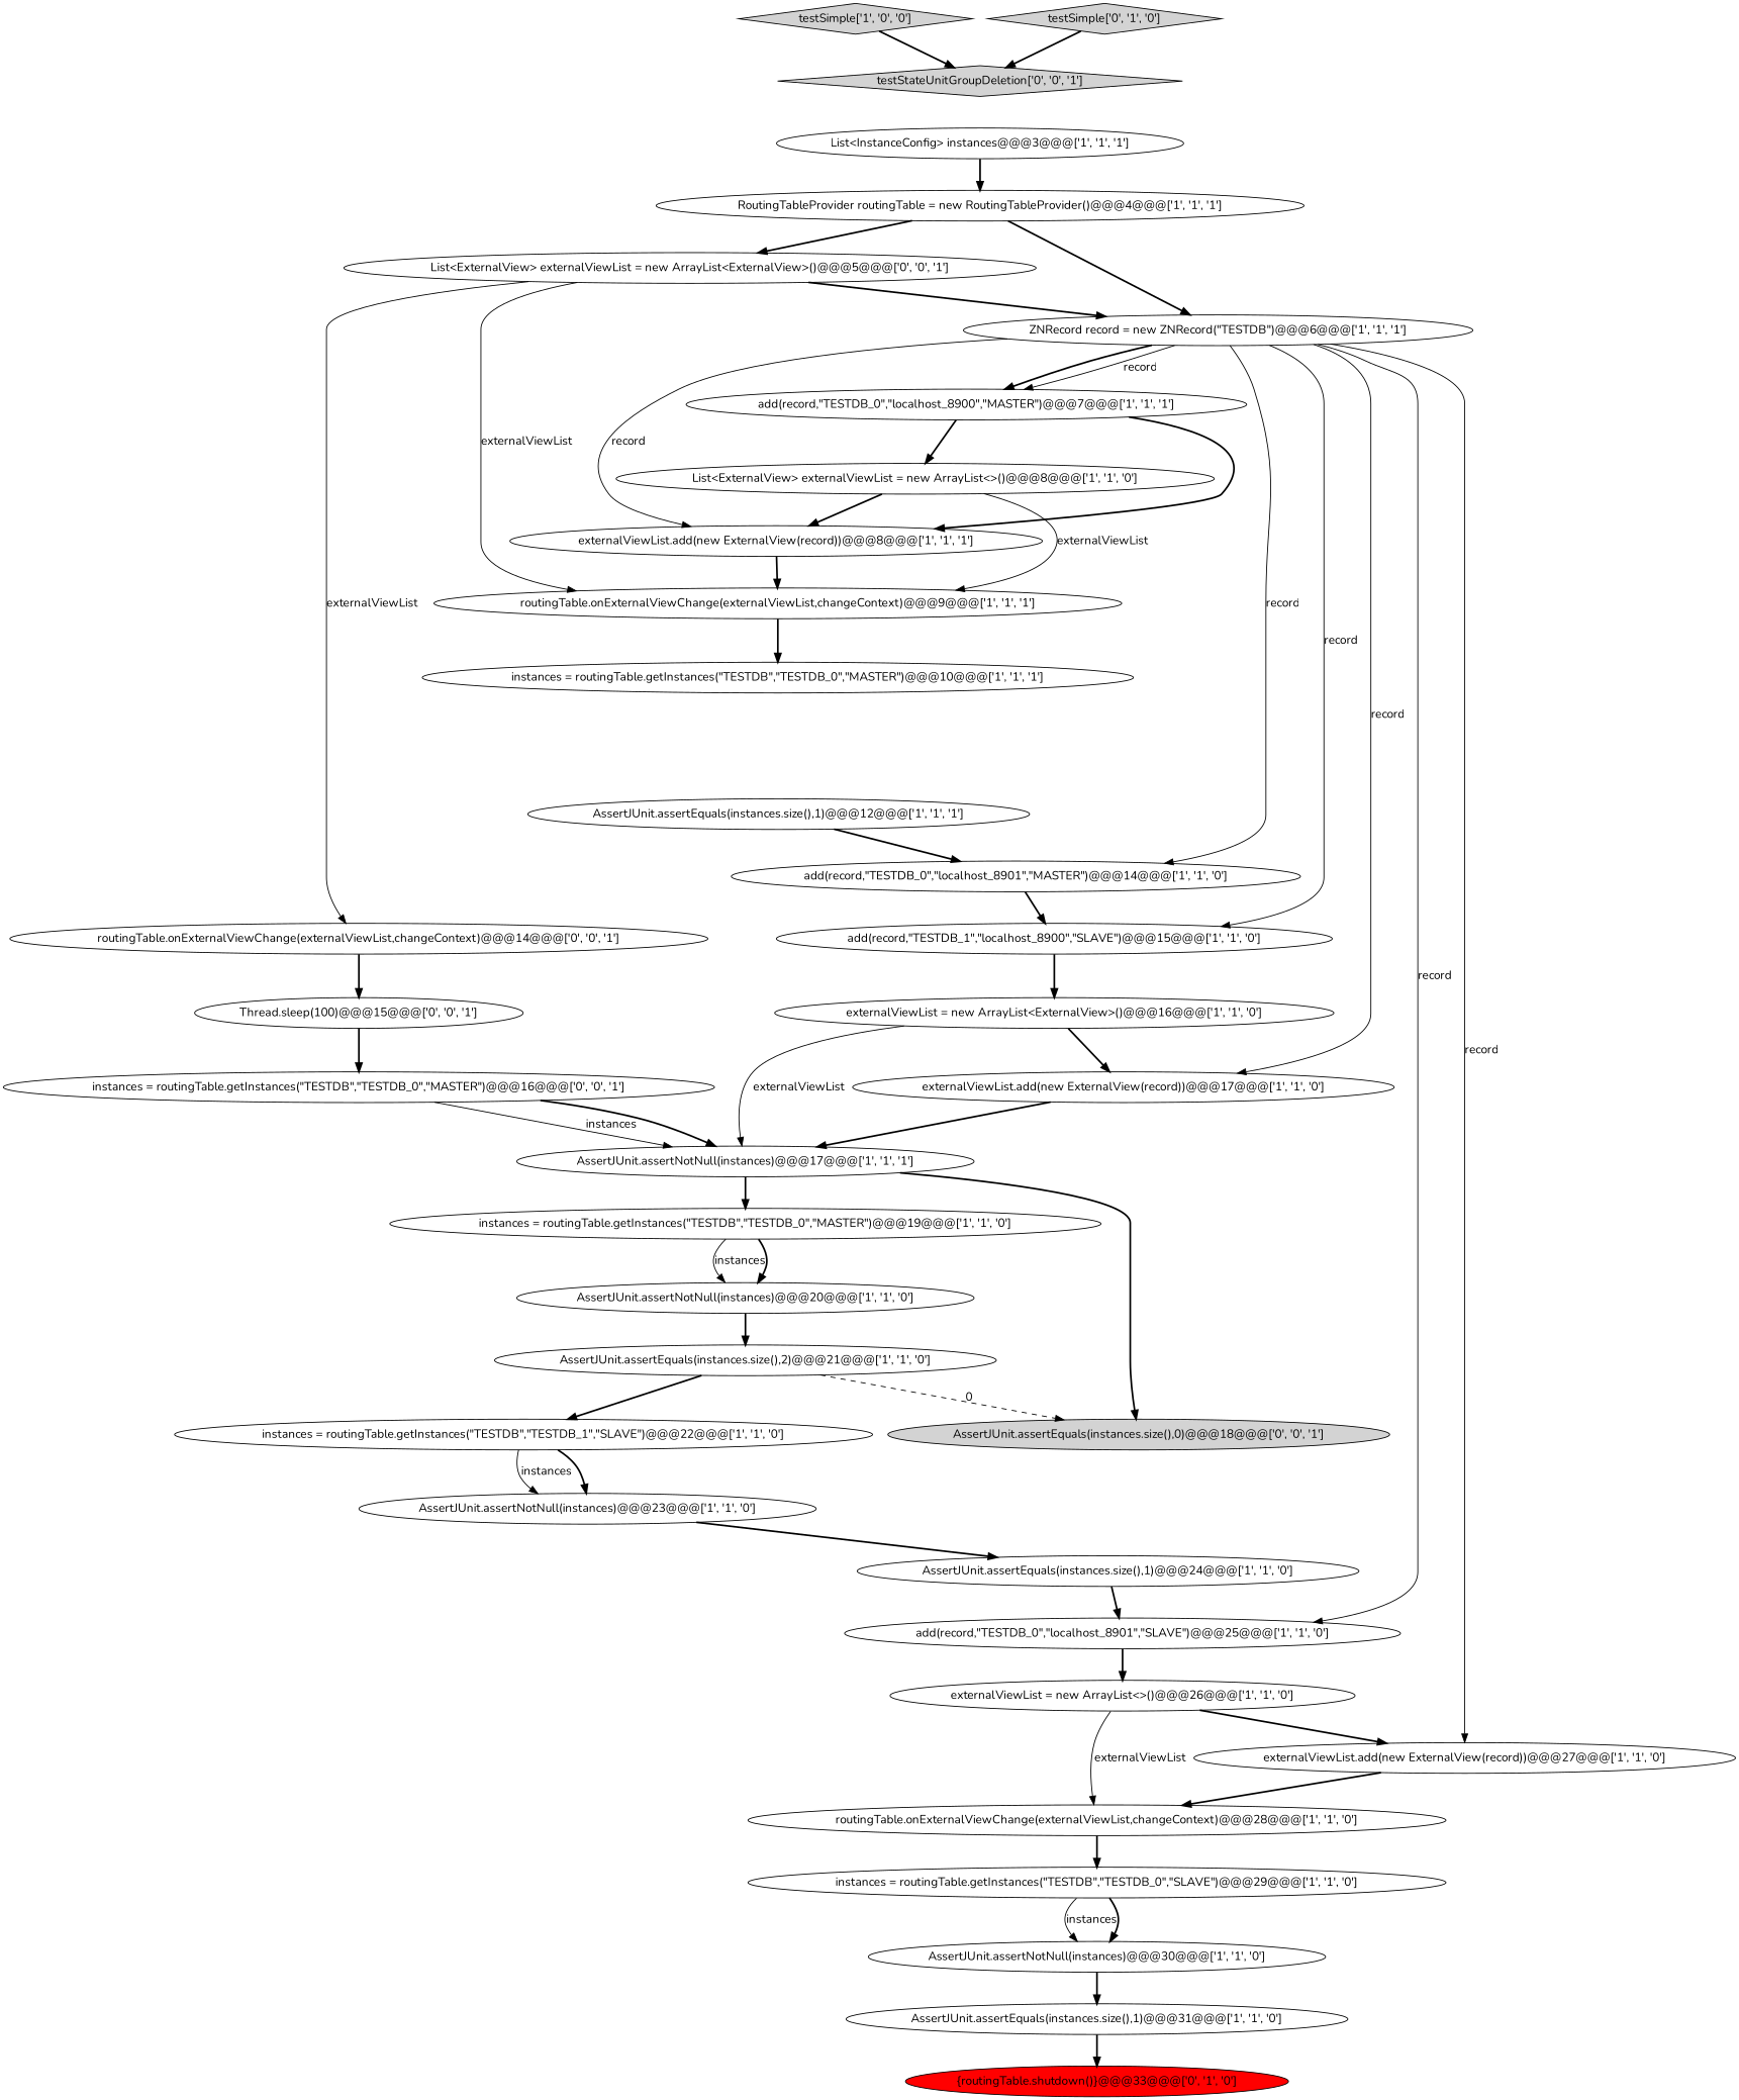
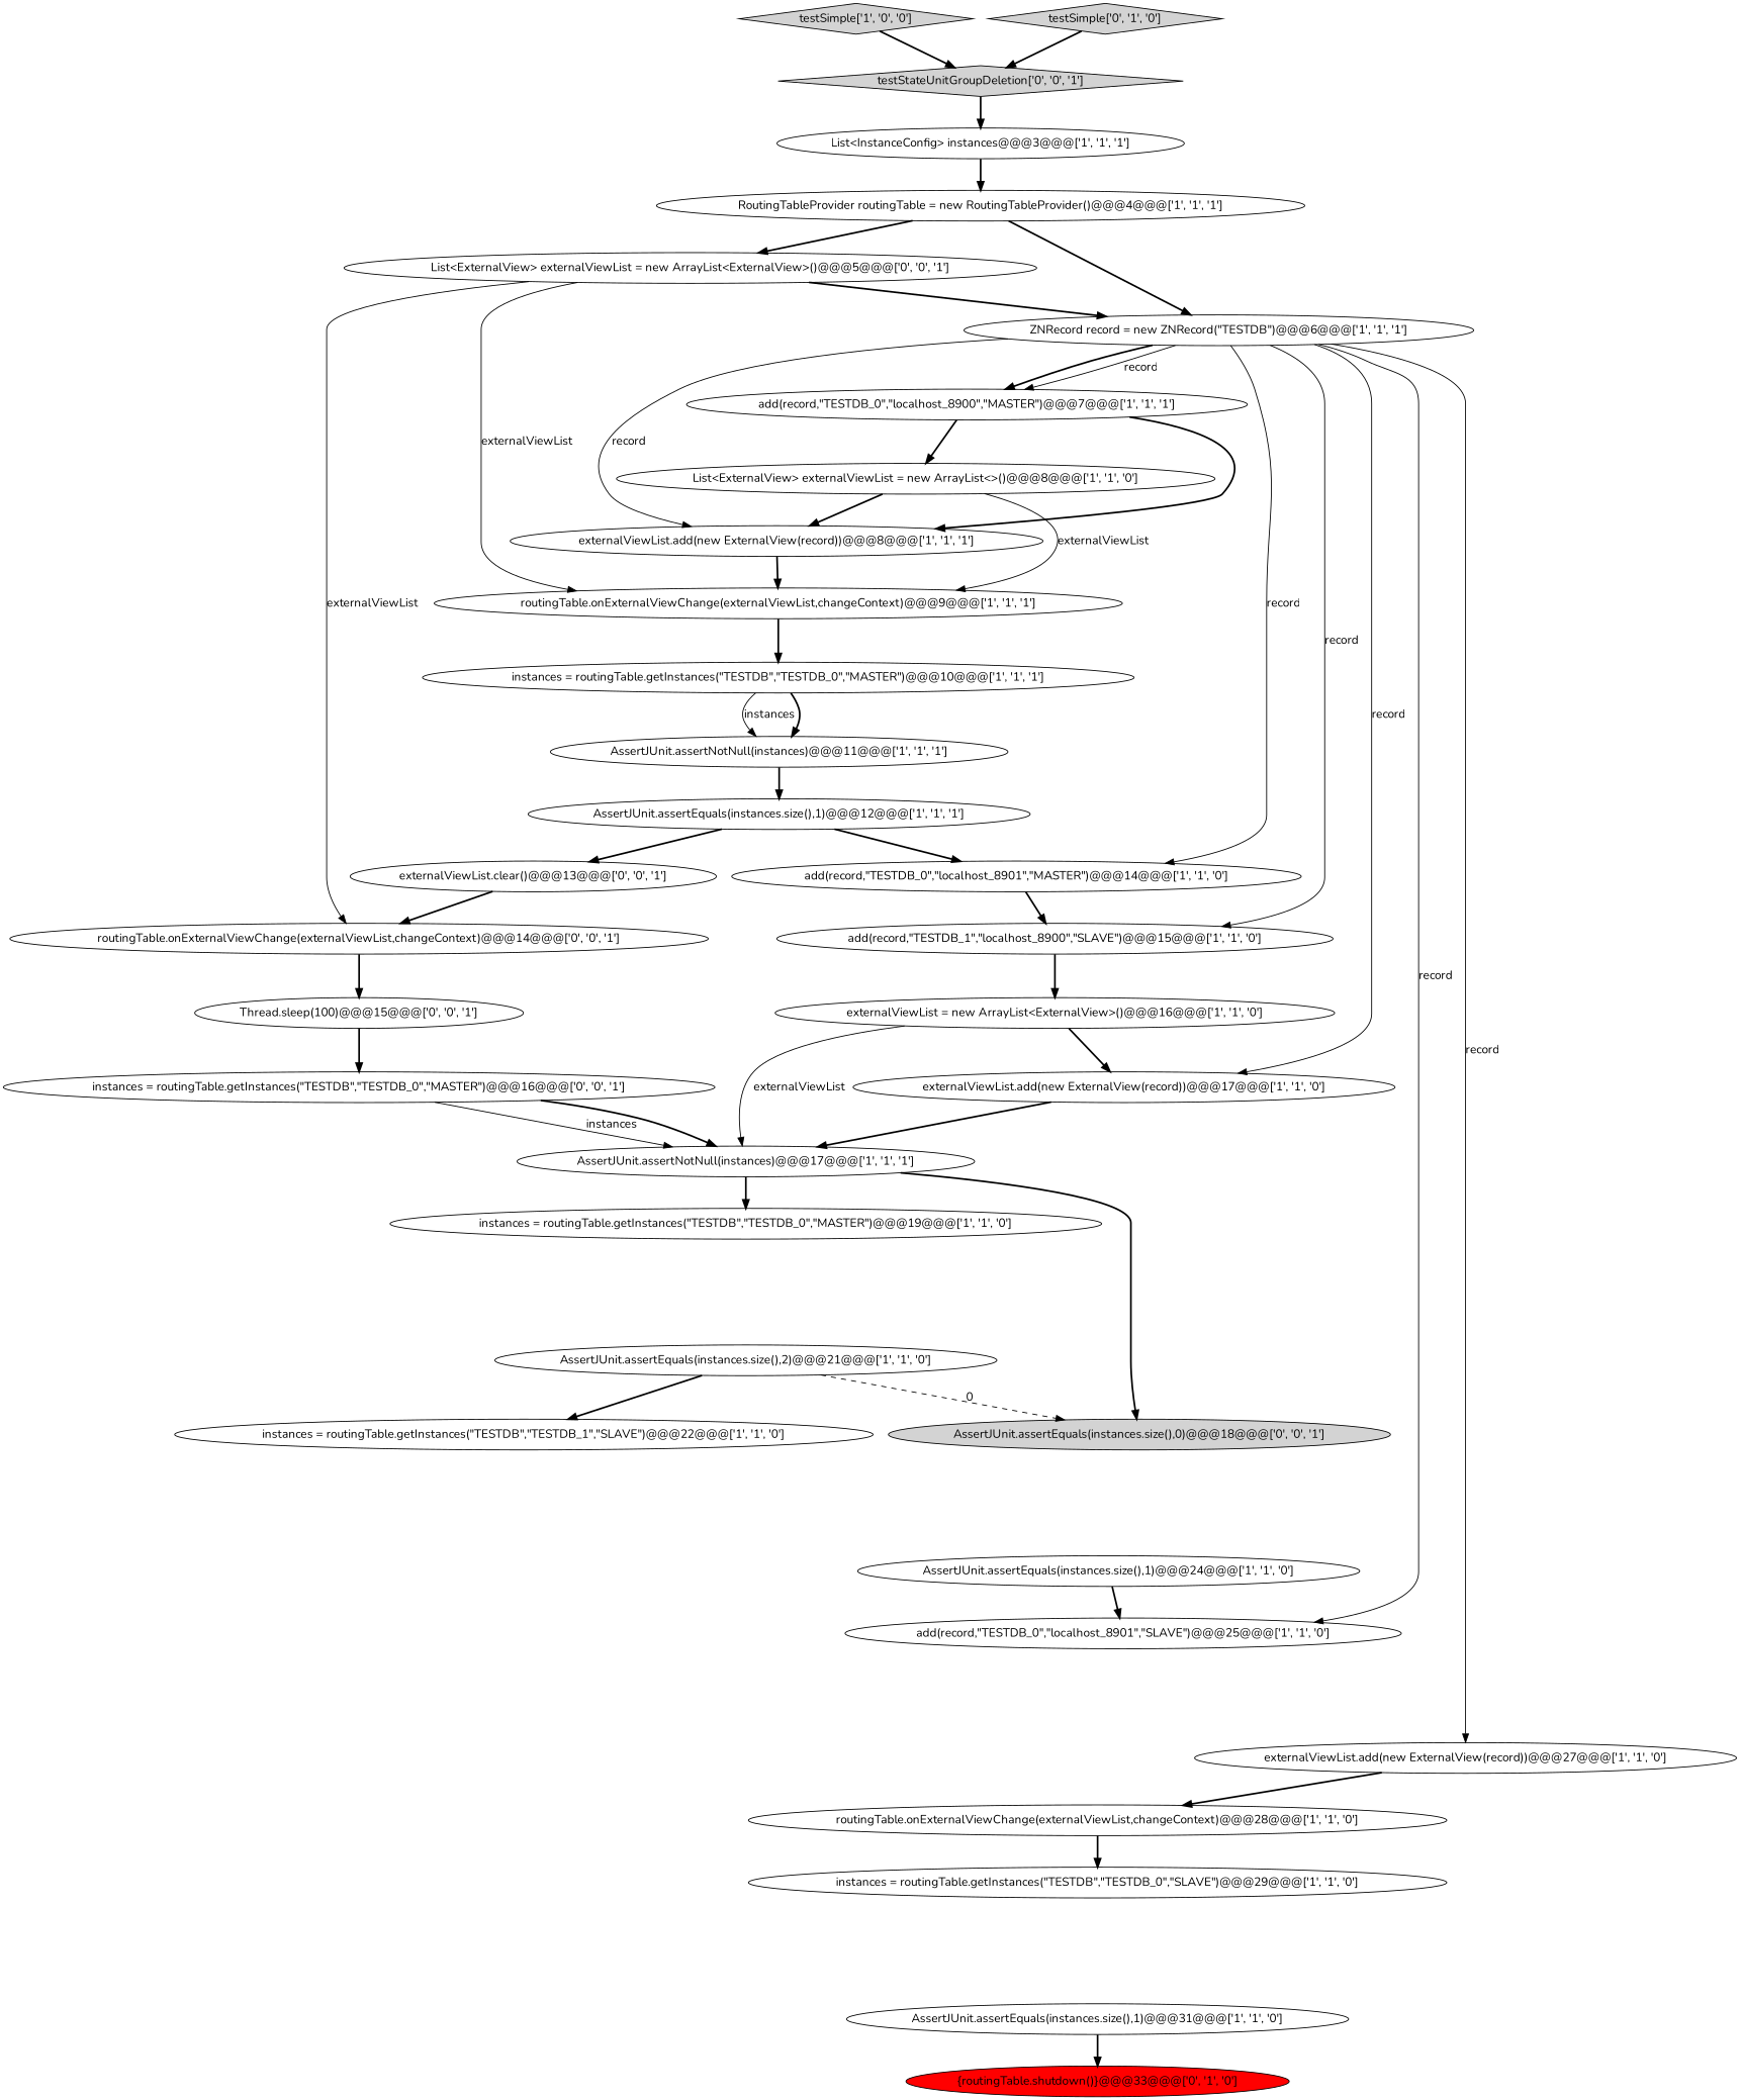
  digraph {
    fontname=Nunito
    node [fillcolor=white fontname=Nunito shape=ellipse style=filled]
    edge [fontname=Nunito style=bold]
    n1 [label="externalViewList.add(new ExternalView(record))@@@17@@@['1', '1', '0']"]
    n2 [label="AssertJUnit.assertNotNull(instances)@@@17@@@['1', '1', '1']"]
    n3 [label="instances = routingTable.getInstances(\"TESTDB\",\"TESTDB_0\",\"MASTER\")@@@19@@@['1', '1', '0']"]
    n4 [fillcolor=lightgray label="AssertJUnit.assertEquals(instances.size(),0)@@@18@@@['0', '0', '1']"]
    n5 [label="instances = routingTable.getInstances(\"TESTDB\",\"TESTDB_0\",\"MASTER\")@@@10@@@['1', '1', '1']"]
+   n6 [label="AssertJUnit.assertNotNull(instances)@@@11@@@['1', '1', '1']"]
    n7 [label="AssertJUnit.assertEquals(instances.size(),1)@@@12@@@['1', '1', '1']"]
    n8 [label="externalViewList = new ArrayList<ExternalView>()@@@16@@@['1', '1', '0']"]
-   n9 [label="AssertJUnit.assertNotNull(instances)@@@30@@@['1', '1', '0']"]
    n10 [label="AssertJUnit.assertEquals(instances.size(),1)@@@31@@@['1', '1', '0']"]
    n11 [fillcolor=red label="{routingTable.shutdown()}@@@33@@@['0', '1', '0']"]
    n12 [label="instances = routingTable.getInstances(\"TESTDB\",\"TESTDB_1\",\"SLAVE\")@@@22@@@['1', '1', '0']"]
-   n13 [label="AssertJUnit.assertNotNull(instances)@@@23@@@['1', '1', '0']"]
    n14 [label="AssertJUnit.assertEquals(instances.size(),1)@@@24@@@['1', '1', '0']"]
-   n15 [label="externalViewList = new ArrayList<>()@@@26@@@['1', '1', '0']"]
    n16 [label="routingTable.onExternalViewChange(externalViewList,changeContext)@@@28@@@['1', '1', '0']"]
    n17 [label="externalViewList.add(new ExternalView(record))@@@27@@@['1', '1', '0']"]
    n18 [label="instances = routingTable.getInstances(\"TESTDB\",\"TESTDB_0\",\"SLAVE\")@@@29@@@['1', '1', '0']"]
    n19 [fillcolor=lightgray label="testStateUnitGroupDeletion['0', '0', '1']" shape=diamond]
    n20 [label="List<InstanceConfig> instances@@@3@@@['1', '1', '1']"]
    n21 [label="RoutingTableProvider routingTable = new RoutingTableProvider()@@@4@@@['1', '1', '1']"]
    n22 [label="ZNRecord record = new ZNRecord(\"TESTDB\")@@@6@@@['1', '1', '1']"]
    n23 [label="List<ExternalView> externalViewList = new ArrayList<ExternalView>()@@@5@@@['0', '0', '1']"]
    n24 [label="add(record,\"TESTDB_0\",\"localhost_8901\",\"MASTER\")@@@14@@@['1', '1', '0']"]
    n25 [label="add(record,\"TESTDB_0\",\"localhost_8901\",\"SLAVE\")@@@25@@@['1', '1', '0']"]
    n26 [label="externalViewList.add(new ExternalView(record))@@@8@@@['1', '1', '1']"]
    n27 [label="add(record,\"TESTDB_1\",\"localhost_8900\",\"SLAVE\")@@@15@@@['1', '1', '0']"]
    n28 [label="add(record,\"TESTDB_0\",\"localhost_8900\",\"MASTER\")@@@7@@@['1', '1', '1']"]
    n29 [label="routingTable.onExternalViewChange(externalViewList,changeContext)@@@9@@@['1', '1', '1']"]
    n30 [label="routingTable.onExternalViewChange(externalViewList,changeContext)@@@14@@@['0', '0', '1']"]
+   n31 [label="externalViewList.clear()@@@13@@@['0', '0', '1']"]
    n32 [label="List<ExternalView> externalViewList = new ArrayList<>()@@@8@@@['1', '1', '0']"]
-   n33 [label="AssertJUnit.assertNotNull(instances)@@@20@@@['1', '1', '0']"]
    n34 [fillcolor=lightgray label="testSimple['1', '0', '0']" shape=diamond]
    n35 [label="AssertJUnit.assertEquals(instances.size(),2)@@@21@@@['1', '1', '0']"]
    n36 [label="Thread.sleep(100)@@@15@@@['0', '0', '1']"]
    n37 [label="instances = routingTable.getInstances(\"TESTDB\",\"TESTDB_0\",\"MASTER\")@@@16@@@['0', '0', '1']"]
    n38 [fillcolor=lightgray label="testSimple['0', '1', '0']" shape=diamond]
    n1 -> n2
    n2 -> n3
    n2 -> n4
-   n3 -> n33 [label=instances style=solid]
-   n3 -> n33
+   n5 -> n6
+   n5 -> n6 [label=instances style=solid]
+   n6 -> n7
    n7 -> n24
+   n7 -> n31
    n8 -> n1
    n8 -> n2 [label=externalViewList style=solid]
-   n9 -> n10
    n10 -> n11
-   n12 -> n13
-   n12 -> n13 [label=instances style=solid]
-   n13 -> n14
    n14 -> n25
-   n15 -> n16 [label=externalViewList style=solid]
-   n15 -> n17
    n16 -> n18
    n17 -> n16
-   n18 -> n9 [label=instances style=solid]
-   n18 -> n9
+   n19 -> n20
    n20 -> n21
    n21 -> n22
    n21 -> n23
    n22 -> n1 [label=record style=solid]
    n22 -> n17 [label=record style=solid]
    n22 -> n24 [label=record style=solid]
    n22 -> n25 [label=record style=solid]
    n22 -> n26 [label=record style=solid]
    n22 -> n27 [label=record style=solid]
    n22 -> n28
    n22 -> n28 [label=record style=solid]
    n23 -> n22
    n23 -> n29 [label=externalViewList style=solid]
    n23 -> n30 [label=externalViewList style=solid]
    n24 -> n27
-   n25 -> n15
    n26 -> n29
    n27 -> n8
    n28 -> n26
    n28 -> n32
    n29 -> n5
    n30 -> n36
+   n31 -> n30
    n32 -> n26
    n32 -> n29 [label=externalViewList style=solid]
-   n33 -> n35
    n34 -> n19
    n35 -> n4 [label=0 style=dashed]
    n35 -> n12
    n36 -> n37
    n37 -> n2 [label=instances style=solid]
    n37 -> n2
    n38 -> n19
  }
